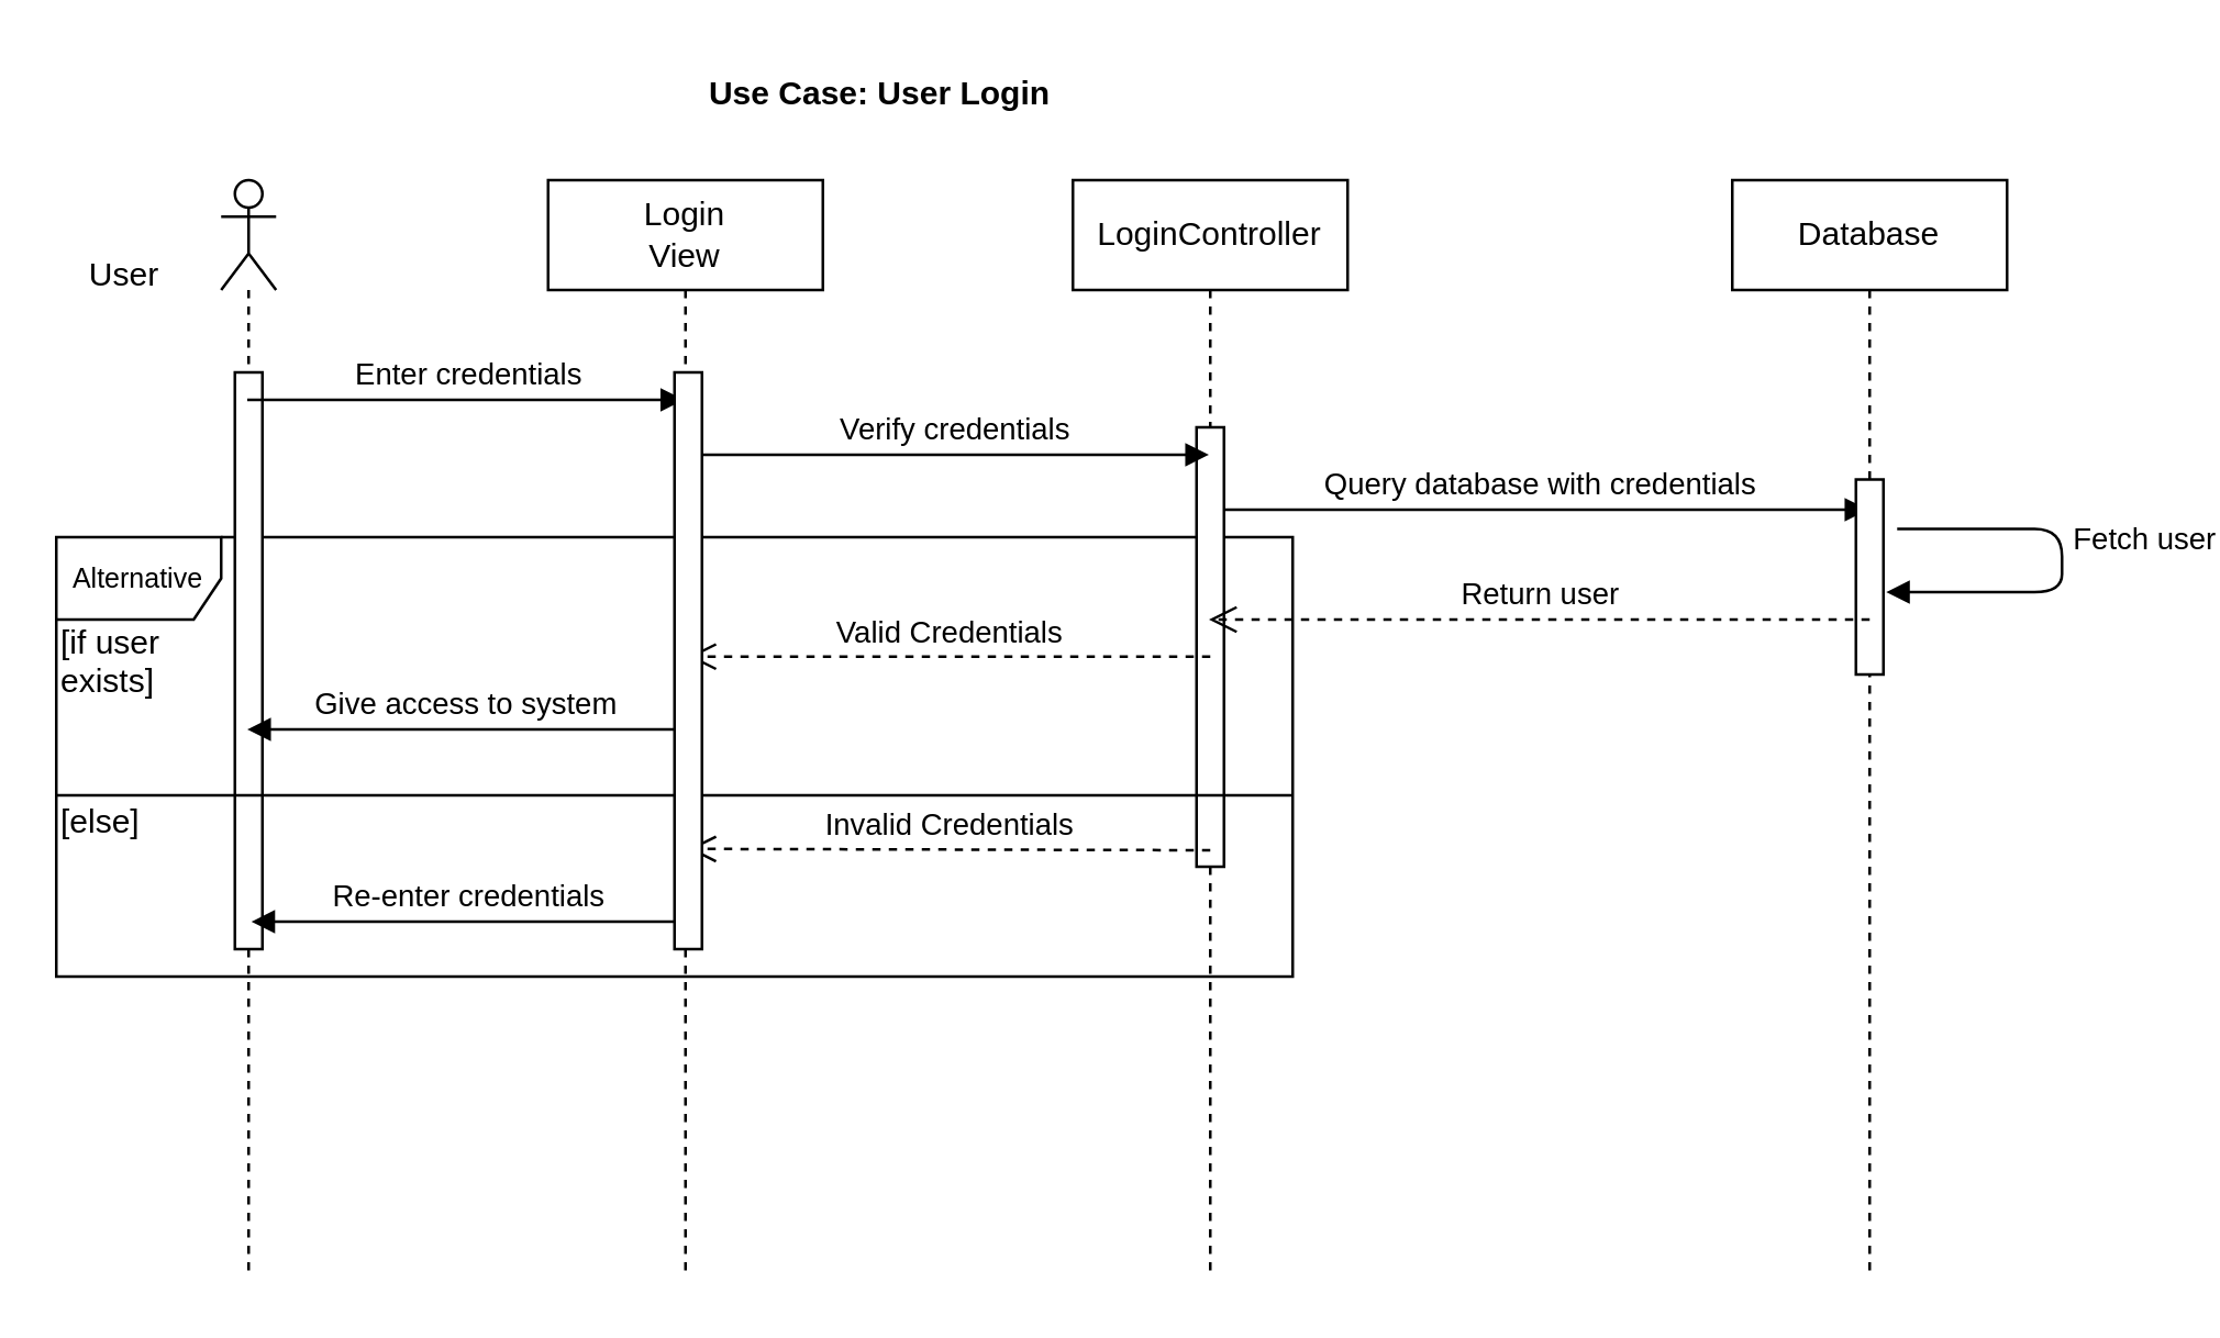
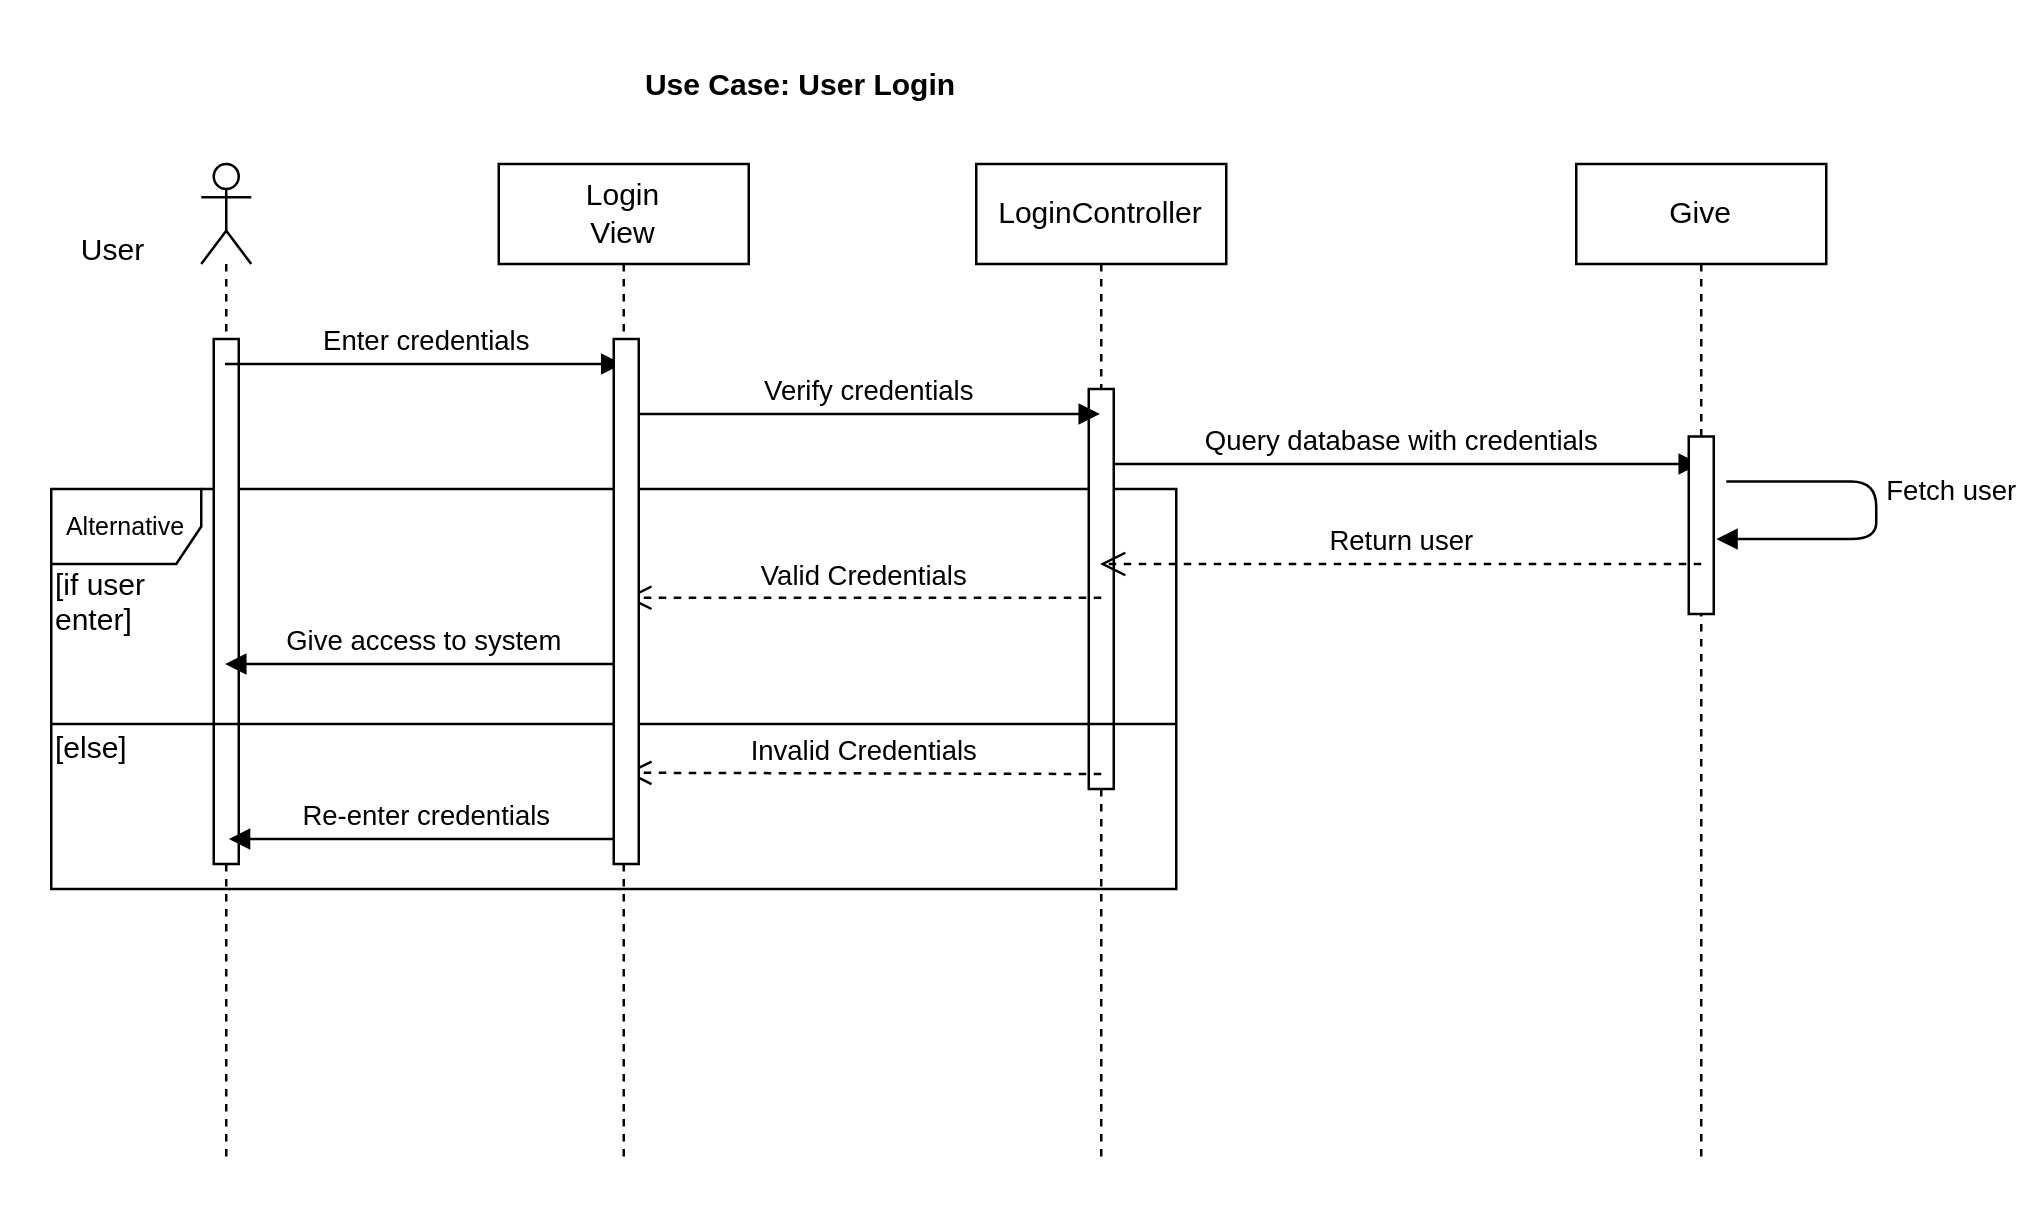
  <mxCell id="0" />
  <mxCell id="1" parent="0" />
  <mxCell id="2" value="&lt;font style=&quot;font-size: 10px&quot;&gt;Alternative&lt;/font&gt;" style="shape=umlFrame;whiteSpace=wrap;html=1;" parent="1" vertex="1"><mxGeometry x="20" y="195" width="450" height="160" as="geometry" /></mxCell>
  <mxCell id="3" value="" style="shape=umlLifeline;participant=umlActor;perimeter=lifelinePerimeter;whiteSpace=wrap;html=1;container=1;collapsible=0;recursiveResize=0;verticalAlign=top;spacingTop=36;labelBackgroundColor=#ffffff;outlineConnect=0;" parent="1" vertex="1"><mxGeometry x="80" y="65" width="20" height="400" as="geometry" /></mxCell>
  <mxCell id="4" value="" style="html=1;points=[];perimeter=orthogonalPerimeter;" parent="3" vertex="1"><mxGeometry x="5" y="70" width="10" height="210" as="geometry" /></mxCell>
  <mxCell id="5" value="LoginController" style="shape=umlLifeline;perimeter=lifelinePerimeter;whiteSpace=wrap;html=1;container=1;collapsible=0;recursiveResize=0;outlineConnect=0;" parent="1" vertex="1"><mxGeometry x="390" y="65" width="100" height="400" as="geometry" /></mxCell>
  <mxCell id="6" value="Query database with credentials" style="html=1;verticalAlign=bottom;endArrow=block;" parent="5" target="8" edge="1"><mxGeometry width="80" relative="1" as="geometry"><mxPoint x="50" y="120" as="sourcePoint" /><mxPoint x="130" y="120" as="targetPoint" /></mxGeometry></mxCell>
  <mxCell id="7" value="" style="html=1;points=[];perimeter=orthogonalPerimeter;" parent="5" vertex="1"><mxGeometry x="45" y="90" width="10" height="160" as="geometry" /></mxCell>
- <mxCell id="8" value="Database" style="shape=umlLifeline;perimeter=lifelinePerimeter;whiteSpace=wrap;html=1;container=1;collapsible=0;recursiveResize=0;outlineConnect=0;" parent="1" vertex="1"><mxGeometry x="630" y="65" width="100" height="400" as="geometry" /></mxCell>
+ <mxCell id="8" value="Give" style="shape=umlLifeline;perimeter=lifelinePerimeter;whiteSpace=wrap;html=1;container=1;collapsible=0;recursiveResize=0;outlineConnect=0;" parent="1" vertex="1"><mxGeometry x="630" y="65" width="100" height="400" as="geometry" /></mxCell>
  <mxCell id="9" value="" style="html=1;points=[];perimeter=orthogonalPerimeter;" parent="8" vertex="1"><mxGeometry x="45" y="109" width="10" height="71" as="geometry" /></mxCell>
  <mxCell id="10" value="Login&lt;br&gt;View" style="shape=umlLifeline;perimeter=lifelinePerimeter;whiteSpace=wrap;html=1;container=1;collapsible=0;recursiveResize=0;outlineConnect=0;" parent="1" vertex="1"><mxGeometry x="199" y="65" width="100" height="400" as="geometry" /></mxCell>
  <mxCell id="11" value="Verify credentials" style="html=1;verticalAlign=bottom;endArrow=block;" parent="10" target="5" edge="1"><mxGeometry width="80" relative="1" as="geometry"><mxPoint x="55" y="100" as="sourcePoint" /><mxPoint x="245" y="100" as="targetPoint" /></mxGeometry></mxCell>
  <mxCell id="12" value="Enter credentials" style="html=1;verticalAlign=bottom;endArrow=block;" parent="1" source="3" target="10" edge="1"><mxGeometry width="80" relative="1" as="geometry"><mxPoint x="100" y="165" as="sourcePoint" /><mxPoint x="180" y="165" as="targetPoint" /><Array as="points"><mxPoint x="190" y="145" /></Array></mxGeometry></mxCell>
  <mxCell id="13" value="Return user" style="html=1;verticalAlign=bottom;endArrow=open;dashed=1;endSize=8;" parent="1" target="5" edge="1"><mxGeometry relative="1" as="geometry"><mxPoint x="680" y="225" as="sourcePoint" /><mxPoint x="600" y="215" as="targetPoint" /><Array as="points"><mxPoint x="640" y="225" /></Array></mxGeometry></mxCell>
  <mxCell id="14" value="" style="line;strokeWidth=1;fillColor=none;align=left;verticalAlign=middle;spacingTop=-1;spacingLeft=3;spacingRight=3;rotatable=0;labelPosition=right;points=[];portConstraint=eastwest;" parent="1" vertex="1"><mxGeometry x="20" y="285" width="450" height="8" as="geometry" /></mxCell>
- <mxCell id="15" value="[if user &lt;br&gt;exists]" style="text;html=1;resizable=0;points=[];autosize=1;align=left;verticalAlign=top;spacingTop=-4;" parent="1" vertex="1"><mxGeometry x="20" y="224" width="50" height="30" as="geometry" /></mxCell>
+ <mxCell id="15" value="[if user &lt;br&gt;enter]" style="text;html=1;resizable=0;points=[];autosize=1;align=left;verticalAlign=top;spacingTop=-4;" parent="1" vertex="1"><mxGeometry x="20" y="224" width="50" height="30" as="geometry" /></mxCell>
  <mxCell id="16" value="[else]" style="text;html=1;resizable=0;points=[];autosize=1;align=left;verticalAlign=top;spacingTop=-4;" parent="1" vertex="1"><mxGeometry x="20" y="289" width="40" height="20" as="geometry" /></mxCell>
  <mxCell id="17" value="Valid Credentials" style="html=1;verticalAlign=bottom;endArrow=open;dashed=1;endSize=8;" parent="1" edge="1"><mxGeometry relative="1" as="geometry"><mxPoint x="440" y="238.5" as="sourcePoint" /><mxPoint x="250" y="238.5" as="targetPoint" /></mxGeometry></mxCell>
  <mxCell id="18" value="Invalid Credentials" style="html=1;verticalAlign=bottom;endArrow=open;dashed=1;endSize=8;" parent="1" edge="1"><mxGeometry relative="1" as="geometry"><mxPoint x="440" y="309" as="sourcePoint" /><mxPoint x="250" y="308.5" as="targetPoint" /></mxGeometry></mxCell>
  <mxCell id="19" value="Give access to system" style="html=1;verticalAlign=bottom;endArrow=block;" parent="1" source="10" target="3" edge="1"><mxGeometry width="80" relative="1" as="geometry"><mxPoint x="150" y="255" as="sourcePoint" /><mxPoint x="230" y="255" as="targetPoint" /></mxGeometry></mxCell>
  <mxCell id="20" value="Re-enter credentials" style="html=1;verticalAlign=bottom;endArrow=block;" parent="1" edge="1"><mxGeometry width="80" relative="1" as="geometry"><mxPoint x="250" y="335" as="sourcePoint" /><mxPoint x="91" y="335" as="targetPoint" /></mxGeometry></mxCell>
  <mxCell id="21" value="Use Case: User Login" style="text;align=center;fontStyle=1;verticalAlign=middle;spacingLeft=3;spacingRight=3;strokeColor=none;rotatable=0;points=[[0,0.5],[1,0.5]];portConstraint=eastwest;" parent="1" vertex="1"><mxGeometry x="280" y="20" width="80" height="26" as="geometry" /></mxCell>
  <mxCell id="22" value="" style="html=1;points=[];perimeter=orthogonalPerimeter;" parent="1" vertex="1"><mxGeometry x="245" y="135" width="10" height="210" as="geometry" /></mxCell>
  <mxCell id="23" value="Fetch user" style="html=1;verticalAlign=bottom;endArrow=block;" parent="1" edge="1"><mxGeometry x="0.129" y="-32" width="80" relative="1" as="geometry"><mxPoint x="690" y="192" as="sourcePoint" /><mxPoint x="686" y="215" as="targetPoint" /><Array as="points"><mxPoint x="750" y="192" /><mxPoint x="750" y="215" /></Array><mxPoint x="30" y="22" as="offset" /></mxGeometry></mxCell>
  <mxCell id="24" value="User" style="text;html=1;strokeColor=none;fillColor=none;align=center;verticalAlign=middle;whiteSpace=wrap;rounded=0;" parent="1" vertex="1"><mxGeometry x="25" y="90" width="40" height="20" as="geometry" /></mxCell>
